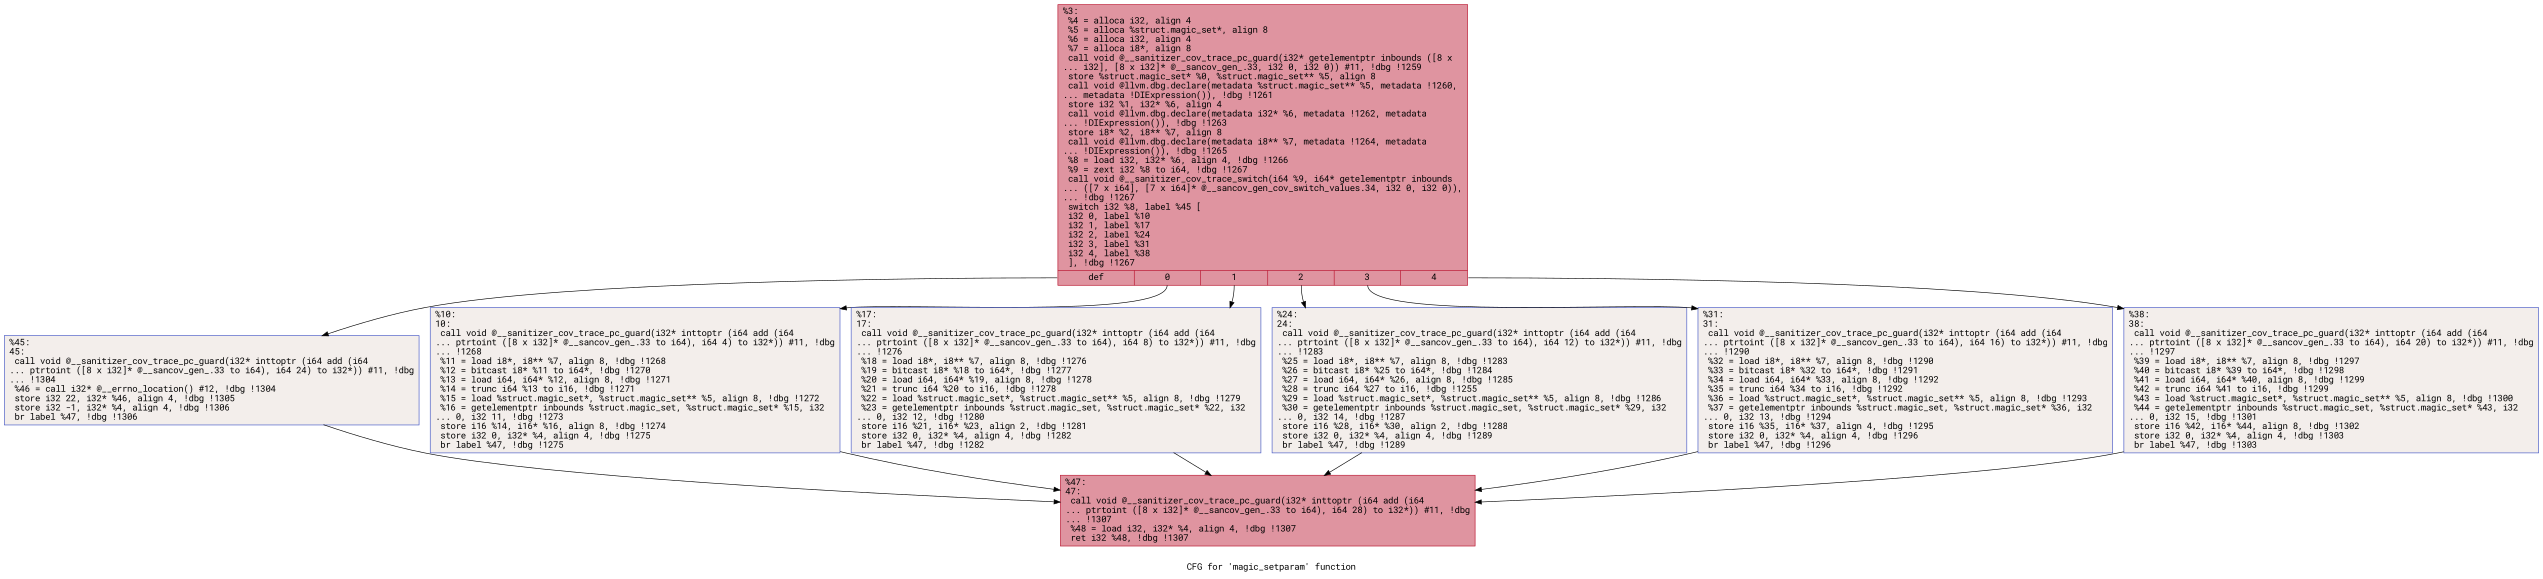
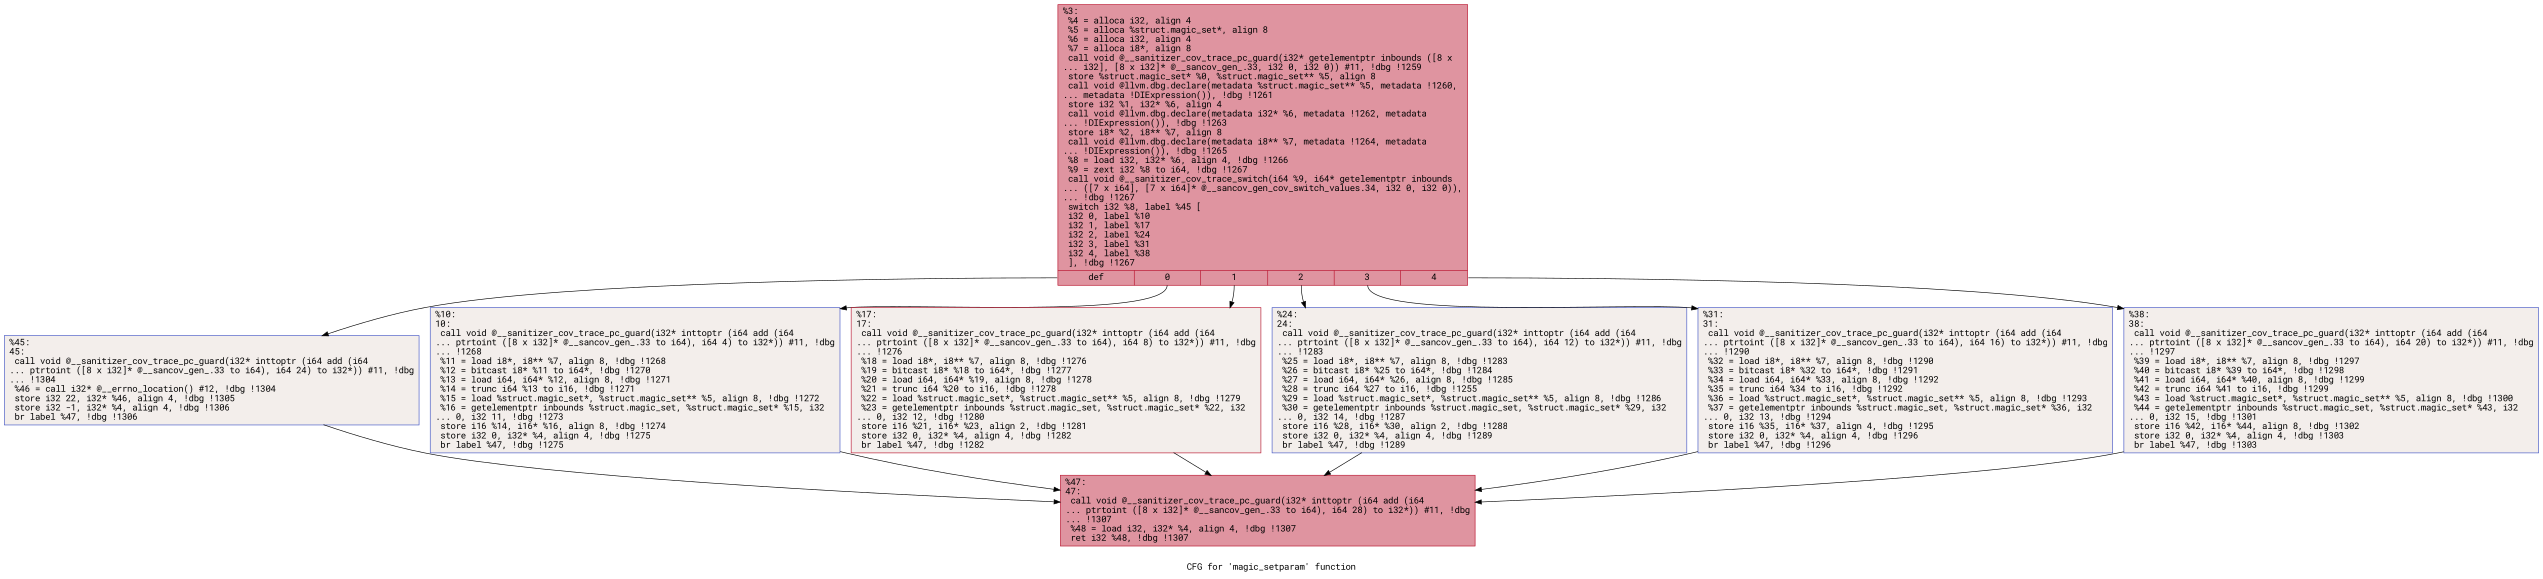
  digraph {
    fontname="Roboto Mono"
    label="CFG for 'magic_setparam' function"
    node [color="#3d50c3ff" fillcolor="#e5d8d170" fontname="Roboto Mono" shape=record style=filled]
    edge [fontname="Roboto Mono"]
    n1 [color="#b70d28ff" fillcolor="#b70d2870" label="{%3:\l  %4 = alloca i32, align 4\l  %5 = alloca %struct.magic_set*, align 8\l  %6 = alloca i32, align 4\l  %7 = alloca i8*, align 8\l  call void @__sanitizer_cov_trace_pc_guard(i32* getelementptr inbounds ([8 x\l... i32], [8 x i32]* @__sancov_gen_.33, i32 0, i32 0)) #11, !dbg !1259\l  store %struct.magic_set* %0, %struct.magic_set** %5, align 8\l  call void @llvm.dbg.declare(metadata %struct.magic_set** %5, metadata !1260,\l... metadata !DIExpression()), !dbg !1261\l  store i32 %1, i32* %6, align 4\l  call void @llvm.dbg.declare(metadata i32* %6, metadata !1262, metadata\l... !DIExpression()), !dbg !1263\l  store i8* %2, i8** %7, align 8\l  call void @llvm.dbg.declare(metadata i8** %7, metadata !1264, metadata\l... !DIExpression()), !dbg !1265\l  %8 = load i32, i32* %6, align 4, !dbg !1266\l  %9 = zext i32 %8 to i64, !dbg !1267\l  call void @__sanitizer_cov_trace_switch(i64 %9, i64* getelementptr inbounds\l... ([7 x i64], [7 x i64]* @__sancov_gen_cov_switch_values.34, i32 0, i32 0)),\l... !dbg !1267\l  switch i32 %8, label %45 [\l    i32 0, label %10\l    i32 1, label %17\l    i32 2, label %24\l    i32 3, label %31\l    i32 4, label %38\l  ], !dbg !1267\l|{<s0>def|<s1>0|<s2>1|<s3>2|<s4>3|<s5>4}}"]
    n2 [label="{%45:\l45:                                               \l  call void @__sanitizer_cov_trace_pc_guard(i32* inttoptr (i64 add (i64\l... ptrtoint ([8 x i32]* @__sancov_gen_.33 to i64), i64 24) to i32*)) #11, !dbg\l... !1304\l  %46 = call i32* @__errno_location() #12, !dbg !1304\l  store i32 22, i32* %46, align 4, !dbg !1305\l  store i32 -1, i32* %4, align 4, !dbg !1306\l  br label %47, !dbg !1306\l}"]
    n3 [label="{%10:\l10:                                               \l  call void @__sanitizer_cov_trace_pc_guard(i32* inttoptr (i64 add (i64\l... ptrtoint ([8 x i32]* @__sancov_gen_.33 to i64), i64 4) to i32*)) #11, !dbg\l... !1268\l  %11 = load i8*, i8** %7, align 8, !dbg !1268\l  %12 = bitcast i8* %11 to i64*, !dbg !1270\l  %13 = load i64, i64* %12, align 8, !dbg !1271\l  %14 = trunc i64 %13 to i16, !dbg !1271\l  %15 = load %struct.magic_set*, %struct.magic_set** %5, align 8, !dbg !1272\l  %16 = getelementptr inbounds %struct.magic_set, %struct.magic_set* %15, i32\l... 0, i32 11, !dbg !1273\l  store i16 %14, i16* %16, align 8, !dbg !1274\l  store i32 0, i32* %4, align 4, !dbg !1275\l  br label %47, !dbg !1275\l}"]
-   n4 [label="{%17:\l17:                                               \l  call void @__sanitizer_cov_trace_pc_guard(i32* inttoptr (i64 add (i64\l... ptrtoint ([8 x i32]* @__sancov_gen_.33 to i64), i64 8) to i32*)) #11, !dbg\l... !1276\l  %18 = load i8*, i8** %7, align 8, !dbg !1276\l  %19 = bitcast i8* %18 to i64*, !dbg !1277\l  %20 = load i64, i64* %19, align 8, !dbg !1278\l  %21 = trunc i64 %20 to i16, !dbg !1278\l  %22 = load %struct.magic_set*, %struct.magic_set** %5, align 8, !dbg !1279\l  %23 = getelementptr inbounds %struct.magic_set, %struct.magic_set* %22, i32\l... 0, i32 12, !dbg !1280\l  store i16 %21, i16* %23, align 2, !dbg !1281\l  store i32 0, i32* %4, align 4, !dbg !1282\l  br label %47, !dbg !1282\l}"]
+   n4 [color="#b70d28ff" label="{%17:\l17:                                               \l  call void @__sanitizer_cov_trace_pc_guard(i32* inttoptr (i64 add (i64\l... ptrtoint ([8 x i32]* @__sancov_gen_.33 to i64), i64 8) to i32*)) #11, !dbg\l... !1276\l  %18 = load i8*, i8** %7, align 8, !dbg !1276\l  %19 = bitcast i8* %18 to i64*, !dbg !1277\l  %20 = load i64, i64* %19, align 8, !dbg !1278\l  %21 = trunc i64 %20 to i16, !dbg !1278\l  %22 = load %struct.magic_set*, %struct.magic_set** %5, align 8, !dbg !1279\l  %23 = getelementptr inbounds %struct.magic_set, %struct.magic_set* %22, i32\l... 0, i32 12, !dbg !1280\l  store i16 %21, i16* %23, align 2, !dbg !1281\l  store i32 0, i32* %4, align 4, !dbg !1282\l  br label %47, !dbg !1282\l}"]
    n5 [label="{%24:\l24:                                               \l  call void @__sanitizer_cov_trace_pc_guard(i32* inttoptr (i64 add (i64\l... ptrtoint ([8 x i32]* @__sancov_gen_.33 to i64), i64 12) to i32*)) #11, !dbg\l... !1283\l  %25 = load i8*, i8** %7, align 8, !dbg !1283\l  %26 = bitcast i8* %25 to i64*, !dbg !1284\l  %27 = load i64, i64* %26, align 8, !dbg !1285\l  %28 = trunc i64 %27 to i16, !dbg !1255\l  %29 = load %struct.magic_set*, %struct.magic_set** %5, align 8, !dbg !1286\l  %30 = getelementptr inbounds %struct.magic_set, %struct.magic_set* %29, i32\l... 0, i32 14, !dbg !1287\l  store i16 %28, i16* %30, align 2, !dbg !1288\l  store i32 0, i32* %4, align 4, !dbg !1289\l  br label %47, !dbg !1289\l}"]
    n6 [label="{%31:\l31:                                               \l  call void @__sanitizer_cov_trace_pc_guard(i32* inttoptr (i64 add (i64\l... ptrtoint ([8 x i32]* @__sancov_gen_.33 to i64), i64 16) to i32*)) #11, !dbg\l... !1290\l  %32 = load i8*, i8** %7, align 8, !dbg !1290\l  %33 = bitcast i8* %32 to i64*, !dbg !1291\l  %34 = load i64, i64* %33, align 8, !dbg !1292\l  %35 = trunc i64 %34 to i16, !dbg !1292\l  %36 = load %struct.magic_set*, %struct.magic_set** %5, align 8, !dbg !1293\l  %37 = getelementptr inbounds %struct.magic_set, %struct.magic_set* %36, i32\l... 0, i32 13, !dbg !1294\l  store i16 %35, i16* %37, align 4, !dbg !1295\l  store i32 0, i32* %4, align 4, !dbg !1296\l  br label %47, !dbg !1296\l}"]
    n7 [label="{%38:\l38:                                               \l  call void @__sanitizer_cov_trace_pc_guard(i32* inttoptr (i64 add (i64\l... ptrtoint ([8 x i32]* @__sancov_gen_.33 to i64), i64 20) to i32*)) #11, !dbg\l... !1297\l  %39 = load i8*, i8** %7, align 8, !dbg !1297\l  %40 = bitcast i8* %39 to i64*, !dbg !1298\l  %41 = load i64, i64* %40, align 8, !dbg !1299\l  %42 = trunc i64 %41 to i16, !dbg !1299\l  %43 = load %struct.magic_set*, %struct.magic_set** %5, align 8, !dbg !1300\l  %44 = getelementptr inbounds %struct.magic_set, %struct.magic_set* %43, i32\l... 0, i32 15, !dbg !1301\l  store i16 %42, i16* %44, align 8, !dbg !1302\l  store i32 0, i32* %4, align 4, !dbg !1303\l  br label %47, !dbg !1303\l}"]
    n8 [color="#b70d28ff" fillcolor="#b70d2870" label="{%47:\l47:                                               \l  call void @__sanitizer_cov_trace_pc_guard(i32* inttoptr (i64 add (i64\l... ptrtoint ([8 x i32]* @__sancov_gen_.33 to i64), i64 28) to i32*)) #11, !dbg\l... !1307\l  %48 = load i32, i32* %4, align 4, !dbg !1307\l  ret i32 %48, !dbg !1307\l}"]
    n1 -> n2 [tailport=s0]
    n1 -> n3 [tailport=s1]
    n1 -> n4 [tailport=s2]
    n1 -> n5 [tailport=s3]
    n1 -> n6 [tailport=s4]
    n1 -> n7 [tailport=s5]
    n2 -> n8
    n3 -> n8
    n4 -> n8
    n5 -> n8
    n6 -> n8
    n7 -> n8
  }
